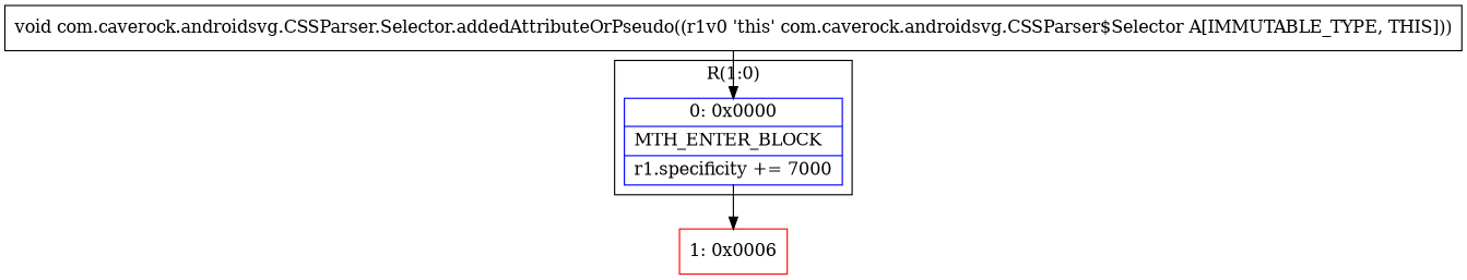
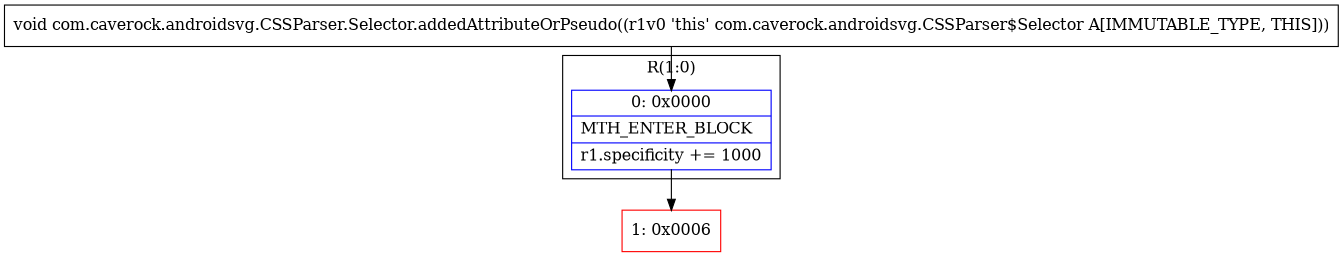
  digraph {
    node [shape=record]
-   n1 [color=blue label="{0\:\ 0x0000|MTH_ENTER_BLOCK\l|r1.specificity += 7000\l}"]
+   n1 [color=blue label="{0\:\ 0x0000|MTH_ENTER_BLOCK\l|r1.specificity += 1000\l}"]
    n2 [color=red label="{1\:\ 0x0006}"]
    n3 [label="{void com.caverock.androidsvg.CSSParser.Selector.addedAttributeOrPseudo((r1v0 'this' com.caverock.androidsvg.CSSParser$Selector A[IMMUTABLE_TYPE, THIS])) }"]
    subgraph cluster_1 {
      label="R(1:0)"
      n1
    }
    n1 -> n2
    n3 -> n1
  }
